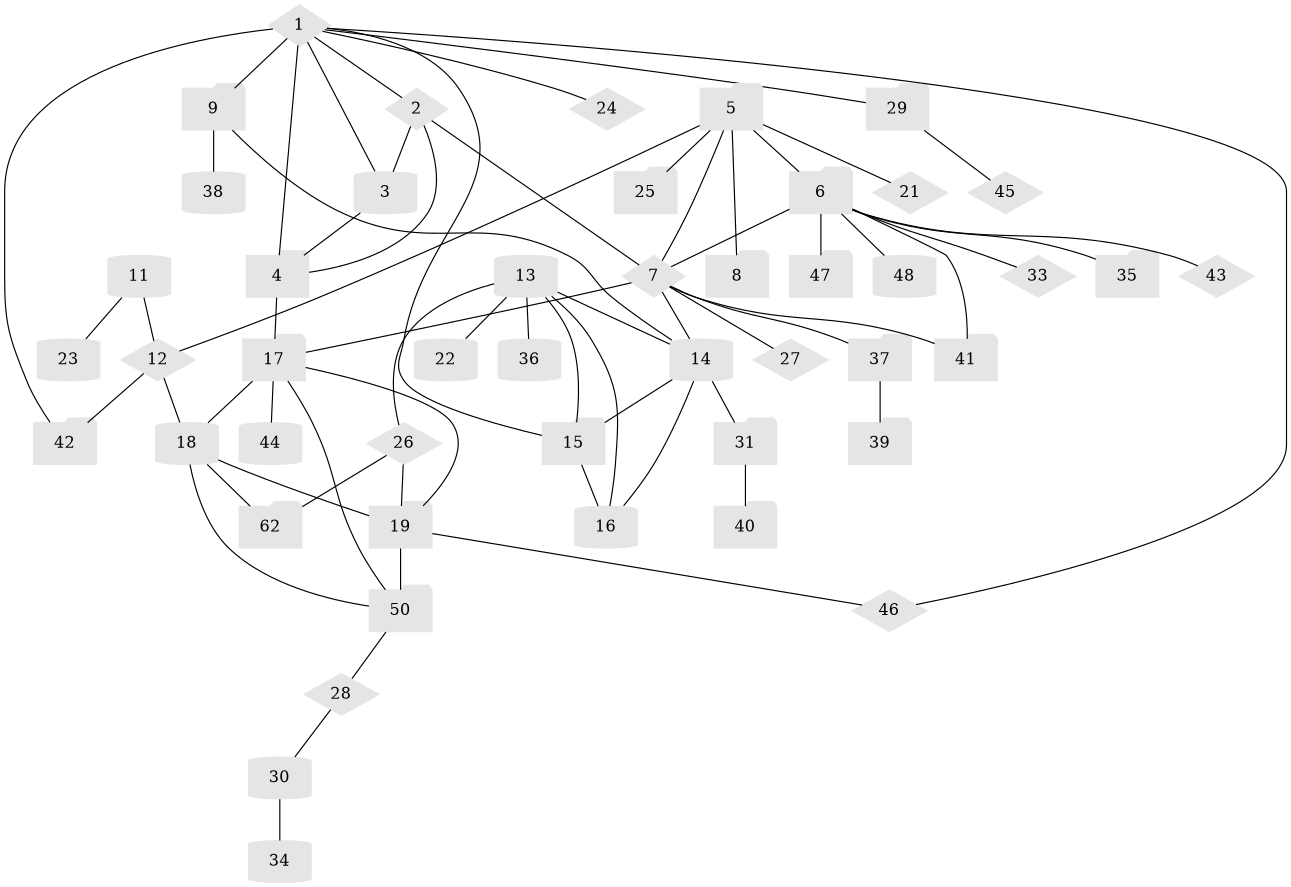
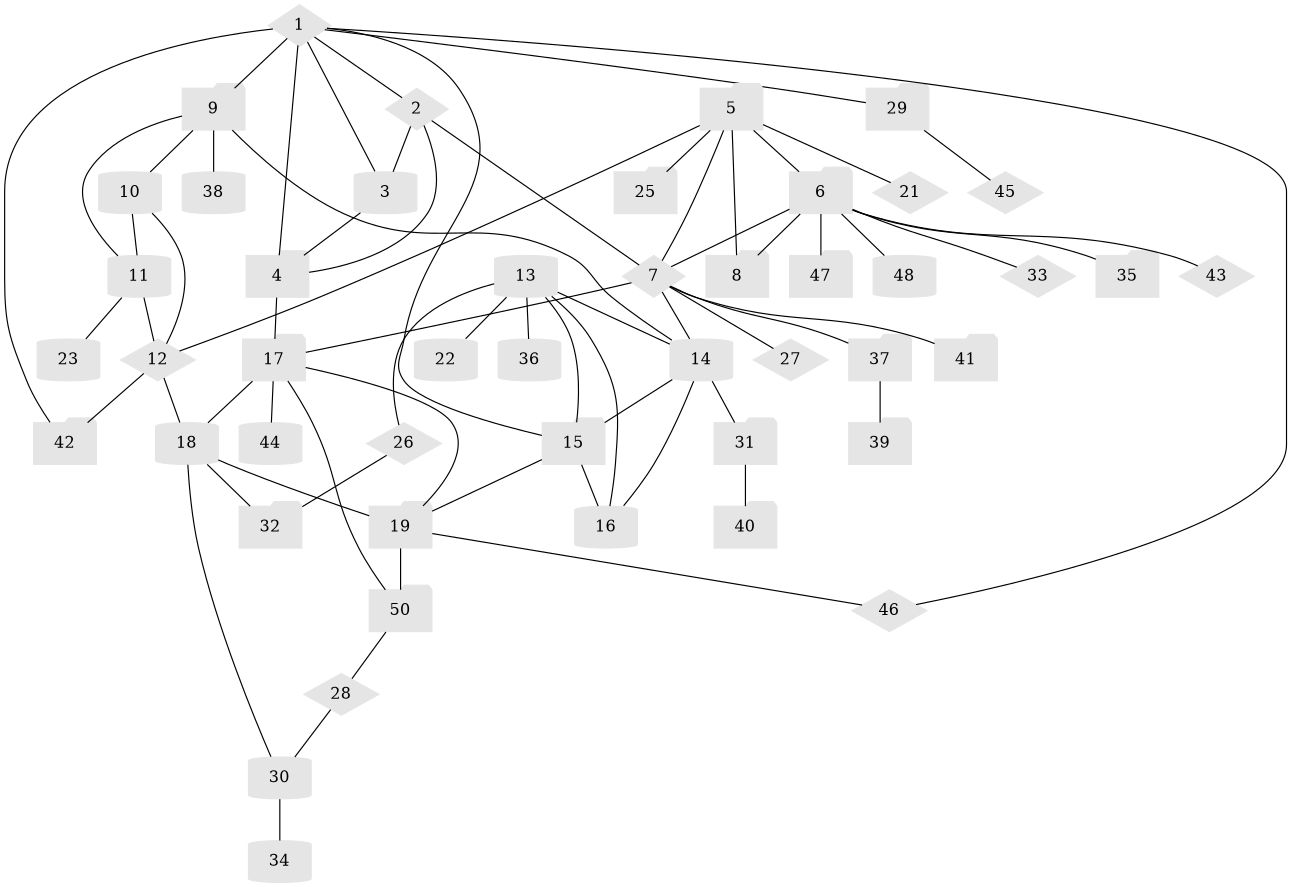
  graph {
    node [color=gray90 shape=folder style=filled]
    edge [weight=1.0]
    1 [shape=diamond]
    2 [shape=diamond]
    3 [shape=cylinder]
    4
    9
    15
-   24 [shape=diamond]
    29
    42
    46 [shape=diamond]
    7 [shape=diamond]
    17
    14 [shape=cylinder]
+   10 [shape=cylinder]
    11 [shape=cylinder]
    38 [shape=cylinder]
    16 [shape=cylinder]
    19
    45 [shape=diamond]
    27 [shape=diamond]
    37
    41
    18 [shape=cylinder]
    n24 [label=50]
    44 [shape=cylinder]
    5
    6
    8
    12 [shape=diamond]
    21 [shape=diamond]
    25
    33 [shape=diamond]
    35
    43 [shape=diamond]
    47
    48 [shape=cylinder]
    31
    39
    23 [shape=cylinder]
-   32 [label=62]
+   32
    13 [shape=cylinder]
    22 [shape=cylinder]
    26 [shape=diamond]
    36 [shape=cylinder]
    40
    28 [shape=diamond]
    30 [shape=cylinder]
    34 [shape=cylinder]
    1 -- 2
    1 -- 3
    1 -- 4 [weight=4.0]
    1 -- 9
    1 -- 15
-   1 -- 24
    1 -- 29
    1 -- 42
    1 -- 46
    2 -- 3
    2 -- 4
    2 -- 7
    3 -- 4
    4 -- 17
    9 -- 14
+   9 -- 10
+   9 -- 11
    9 -- 38
    15 -- 16 [weight=2.0]
-   26 -- 19
+   15 -- 19
    29 -- 45
    7 -- 17
    7 -- 14
    7 -- 27
    7 -- 37
    7 -- 41
    17 -- 19
    17 -- 18
    17 -- n24
    17 -- 44
    14 -- 15
    14 -- 16
    14 -- 31
+   10 -- 11
+   10 -- 12
    11 -- 12 [weight=5.0]
    11 -- 23
    19 -- 46
    19 -- n24 [weight=6.0]
    37 -- 39
    18 -- 19
-   18 -- n24
+   18 -- 30
    18 -- 32
    n24 -- 28
    5 -- 7
    5 -- 6
    5 -- 8
    5 -- 12
    5 -- 21
    5 -- 25
    6 -- 7
-   6 -- 41
+   6 -- 8
    6 -- 33
    6 -- 35
    6 -- 43
    6 -- 47
    6 -- 48
    12 -- 42
    12 -- 18
    31 -- 40
    13 -- 15
    13 -- 14
    13 -- 16
    13 -- 22
    13 -- 26
    13 -- 36
    26 -- 32
    28 -- 30
    30 -- 34
  }
